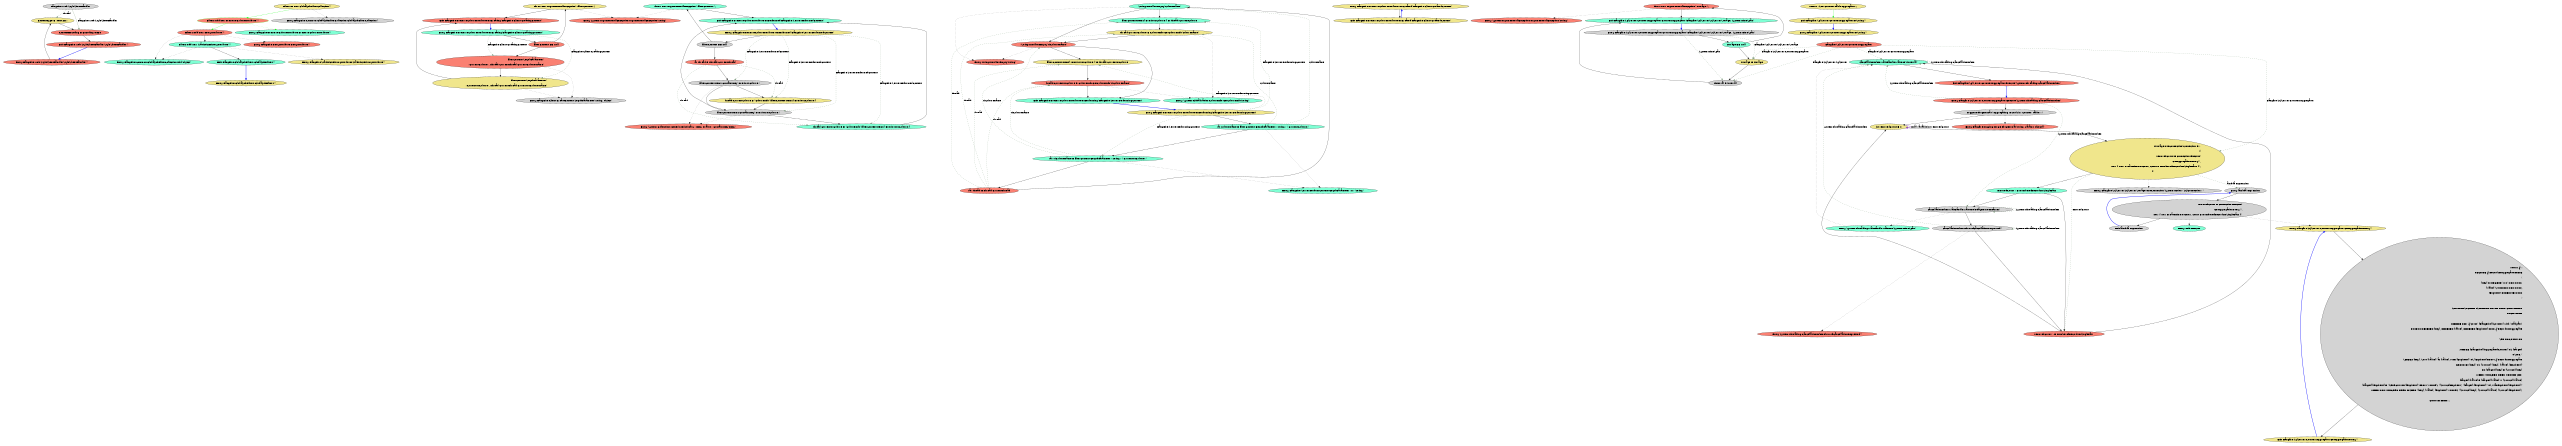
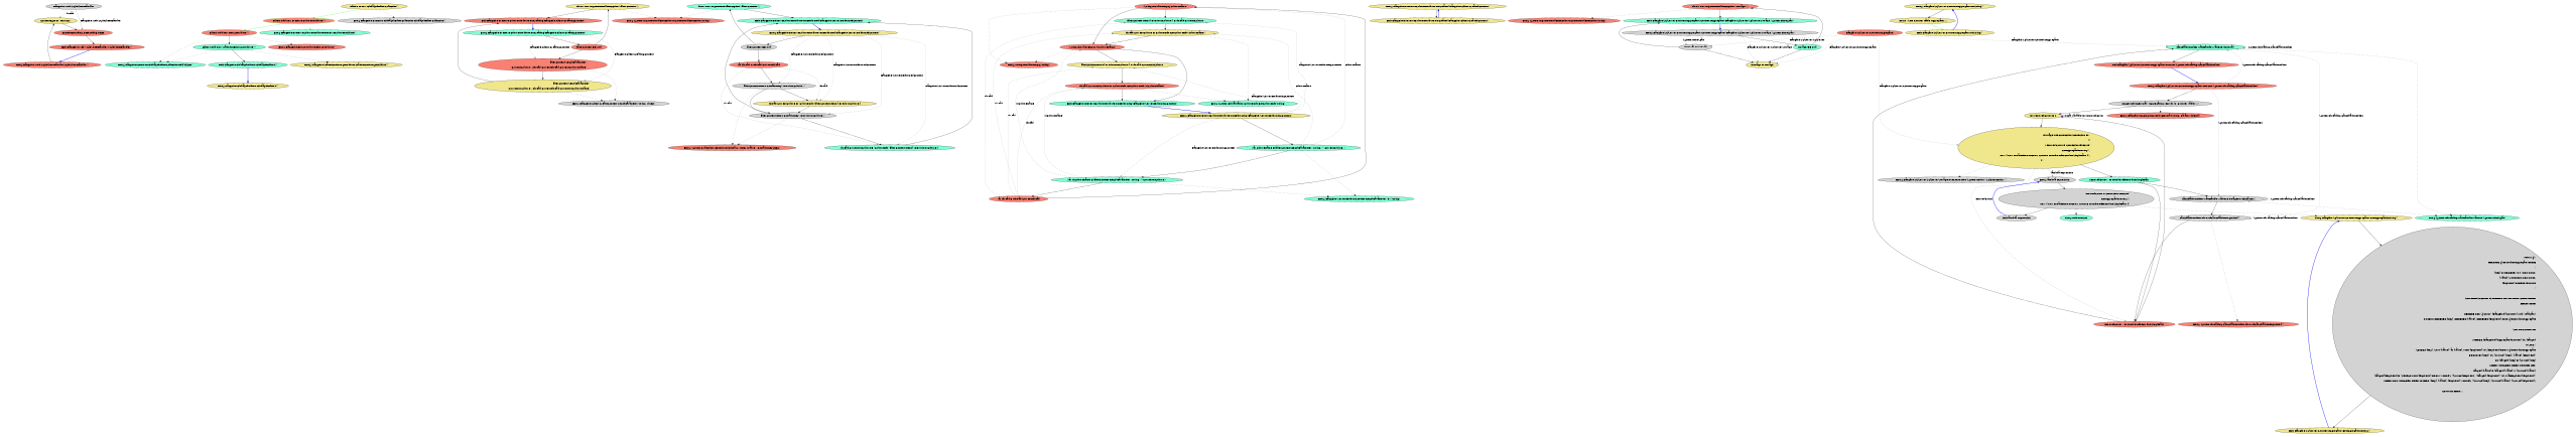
  digraph {
    node [fillcolor=salmon style=filled cluster="HangFire.PreserveCultureAttribute.OnPerforming(HangFire.Server.PerformingContext)" span="0-0" file="PreserveCultureAttribute.cs"]
    edge [style=solid]
    n1 [fillcolor=lightgrey label="HangFire.Web.StyleSheetHandler" cluster="" span="" file=""]
    n2 [cluster="HangFire.Web.StyleSheetHandler.StyleSheetHandler()" fillcolor=khaki label="ContentType = ''text/css''" span="32-32" file=""]
    n3 [cluster="HangFire.Web.StyleSheetHandler.StyleSheetHandler()" label="ContentEncoding = Encoding.UTF8" span="33-33" file=""]
    n4 [cluster="HangFire.Web.StyleSheetHandler.StyleSheetHandler()" label="Exit HangFire.Web.StyleSheetHandler.StyleSheetHandler()" span="29-29" file=""]
    n5 [cluster="HangFire.Web.StyleSheetHandler.StyleSheetHandler()" label="Entry HangFire.Web.StyleSheetHandler.StyleSheetHandler()" span="29-29" file=""]
    n6 [cluster="HangFire.GlobalJobFilters.GlobalJobFilters()" color=green community=0 label="Filters.Add(new PreserveCultureAttribute())" span="28-28" file=""]
    n7 [cluster="HangFire.GlobalJobFilters.GlobalJobFilters()" label="Filters.Add(new RetryAttribute())" span="29-29" file=""]
    n8 [cluster="HangFire.PreserveCultureAttribute.PreserveCultureAttribute()" fillcolor=aquamarine label="Entry HangFire.PreserveCultureAttribute.PreserveCultureAttribute()" span="26-26" file=""]
    n9 [cluster="HangFire.Common.GlobalJobFilterCollection.Add(object)" fillcolor=aquamarine label="Entry HangFire.Common.GlobalJobFilterCollection.Add(object)" span="56-56" file=""]
    n10 [cluster="HangFire.GlobalJobFilters.GlobalJobFilters()" fillcolor=aquamarine label="Filters.Add(new StatisticsHistoryAttribute())" span="30-30" file=""]
    n11 [cluster="HangFire.RetryAttribute.RetryAttribute()" label="Entry HangFire.RetryAttribute.RetryAttribute()" span="28-28" file=""]
    n12 [cluster="HangFire.GlobalJobFilters.GlobalJobFilters()" fillcolor=khaki label="Filters = new GlobalJobFilterCollection()" span="27-27" file=""]
    n13 [cluster="HangFire.Common.GlobalJobFilterCollection.GlobalJobFilterCollection()" fillcolor=lightgrey label="Entry HangFire.Common.GlobalJobFilterCollection.GlobalJobFilterCollection()" span="37-37" file=""]
    n14 [cluster="HangFire.GlobalJobFilters.GlobalJobFilters()" fillcolor=aquamarine label="Exit HangFire.GlobalJobFilters.GlobalJobFilters()" span="25-25" file=""]
    n15 [cluster="HangFire.StatisticsHistoryAttribute.StatisticsHistoryAttribute()" fillcolor=khaki label="Entry HangFire.StatisticsHistoryAttribute.StatisticsHistoryAttribute()" span="26-26" file=""]
    n16 [cluster="HangFire.GlobalJobFilters.GlobalJobFilters()" fillcolor=khaki label="Entry HangFire.GlobalJobFilters.GlobalJobFilters()" span="25-25" file=""]
    n17 [cluster="System.ArgumentNullException.ArgumentNullException(string)" label="Entry System.ArgumentNullException.ArgumentNullException(string)"]
    n18 [cluster="HangFire.Client.CreateContext.SetJobParameter(string, object)" fillcolor=lightgrey label="Entry HangFire.Client.CreateContext.SetJobParameter(string, object)" span="96-96"]
    n19 [cluster="string.IsNullOrEmpty(string)" label="Entry string.IsNullOrEmpty(string)"]
    n20 [cluster="HangFire.Server.PerformContext.GetJobParameter<T>(string)" fillcolor=aquamarine label="Entry HangFire.Server.PerformContext.GetJobParameter<T>(string)" span="71-71"]
    n21 [cluster="HangFire.PreserveCultureAttribute.OnCreating(HangFire.Client.CreatingContext)" fillcolor=aquamarine label="Entry HangFire.PreserveCultureAttribute.OnCreating(HangFire.Client.CreatingContext)" span="28-28"]
    n22 [cluster="HangFire.PreserveCultureAttribute.OnCreating(HangFire.Client.CreatingContext)" label="filterContext == null" span="30-30"]
    n23 [cluster="HangFire.PreserveCultureAttribute.OnCreating(HangFire.Client.CreatingContext)" label="filterContext.SetJobParameter(\r\n                ''CurrentCulture'', Thread.CurrentThread.CurrentCulture.Name)" span="32-33"]
    n24 [cluster="HangFire.PreserveCultureAttribute.OnCreating(HangFire.Client.CreatingContext)" fillcolor=khaki label="filterContext.SetJobParameter(\r\n                ''CurrentUICulture'', Thread.CurrentThread.CurrentUICulture.Name)" span="34-35"]
    n25 [cluster="HangFire.PreserveCultureAttribute.OnCreating(HangFire.Client.CreatingContext)" fillcolor=khaki label="throw new ArgumentNullException(''filterContext'');" span="30-30"]
    n26 [cluster="HangFire.PreserveCultureAttribute.OnCreating(HangFire.Client.CreatingContext)" label="Exit HangFire.PreserveCultureAttribute.OnCreating(HangFire.Client.CreatingContext)" span="28-28"]
    n27 [cluster="System.Collections.Generic.IDictionary<TKey, TValue>.ContainsKey(TKey)" label="Entry System.Collections.Generic.IDictionary<TKey, TValue>.ContainsKey(TKey)"]
    n28 [cluster="System.Globalization.CultureInfo.GetCultureInfo(string)" fillcolor=aquamarine label="Entry System.Globalization.CultureInfo.GetCultureInfo(string)"]
    n29 [cluster="HangFire.PreserveCultureAttribute.OnCreated(HangFire.Client.CreatedContext)" fillcolor=khaki label="Entry HangFire.PreserveCultureAttribute.OnCreated(HangFire.Client.CreatedContext)" span="38-38"]
    n30 [cluster="HangFire.PreserveCultureAttribute.OnCreated(HangFire.Client.CreatedContext)" fillcolor=khaki label="Exit HangFire.PreserveCultureAttribute.OnCreated(HangFire.Client.CreatedContext)" span="38-38"]
    n31 [fillcolor=khaki label="Entry HangFire.PreserveCultureAttribute.OnPerforming(HangFire.Server.PerformingContext)" span="42-42"]
    n32 [fillcolor=aquamarine label="var cultureName = filterContext.GetJobParameter<string>(''CurrentCulture'')" span="44-44"]
    n33 [fillcolor=aquamarine label="var uiCultureName = filterContext.GetJobParameter<string>(''CurrentUICulture'')" span="45-45"]
    n34 [fillcolor=aquamarine label="filterContext.Items[''PreviousCulture''] = thread.CurrentCulture" span="51-51"]
    n35 [fillcolor=khaki label="filterContext.Items[''PreviousUICulture''] = thread.CurrentUICulture" span="57-57"]
-   n36 [fillcolor=aquamarine label="!String.IsNullOrEmpty(cultureName)" span="49-49"]
+   n36 [label="!String.IsNullOrEmpty(cultureName)" span="49-49"]
    n37 [fillcolor=khaki label="thread.CurrentCulture = CultureInfo.GetCultureInfo(cultureName)" span="52-52"]
    n38 [label="var thread = Thread.CurrentThread" span="47-47"]
    n39 [label="!String.IsNullOrEmpty(uiCultureName)" span="55-55"]
    n40 [label="thread.CurrentUICulture = CultureInfo.GetCultureInfo(uiCultureName)" span="58-58"]
    n41 [fillcolor=aquamarine label="Exit HangFire.PreserveCultureAttribute.OnPerforming(HangFire.Server.PerformingContext)" span="42-42"]
    n42 [cluster="HangFire.PreserveCultureAttribute.OnPerformed(HangFire.Server.PerformedContext)" fillcolor=khaki label="Entry HangFire.PreserveCultureAttribute.OnPerformed(HangFire.Server.PerformedContext)" span="62-62"]
    n43 [cluster="HangFire.PreserveCultureAttribute.OnPerformed(HangFire.Server.PerformedContext)" fillcolor=lightgrey label="filterContext == null" span="64-64"]
    n44 [cluster="HangFire.PreserveCultureAttribute.OnPerformed(HangFire.Server.PerformedContext)" fillcolor=lightgrey label="filterContext.Items.ContainsKey(''PreviousCulture'')" span="67-67"]
    n45 [cluster="HangFire.PreserveCultureAttribute.OnPerformed(HangFire.Server.PerformedContext)" fillcolor=khaki label="thread.CurrentCulture = (CultureInfo) filterContext.Items[''PreviousCulture'']" span="69-69"]
    n46 [cluster="HangFire.PreserveCultureAttribute.OnPerformed(HangFire.Server.PerformedContext)" fillcolor=lightgrey label="filterContext.Items.ContainsKey(''PreviousUICulture'')" span="71-71"]
    n47 [cluster="HangFire.PreserveCultureAttribute.OnPerformed(HangFire.Server.PerformedContext)" fillcolor=aquamarine label="thread.CurrentUICulture = (CultureInfo) filterContext.Items[''PreviousUICulture'']" span="73-73"]
    n48 [cluster="HangFire.PreserveCultureAttribute.OnPerformed(HangFire.Server.PerformedContext)" fillcolor=aquamarine label="throw new ArgumentNullException(''filterContext'');" span="64-64"]
    n49 [cluster="HangFire.PreserveCultureAttribute.OnPerformed(HangFire.Server.PerformedContext)" label="var thread = Thread.CurrentThread" span="66-66"]
    n50 [cluster="HangFire.PreserveCultureAttribute.OnPerformed(HangFire.Server.PerformedContext)" fillcolor=aquamarine label="Exit HangFire.PreserveCultureAttribute.OnPerformed(HangFire.Server.PerformedContext)" span="62-62"]
    n51 [cluster="System.ArgumentNullException.ArgumentNullException(string)" file="PreserveCultureAttributeFacts.cs" label="Entry System.ArgumentNullException.ArgumentNullException(string)"]
    n52 [cluster="Hangfire.SqlServer.CountersAggregator.GetAggregationQuery()" file="PreserveCultureAttributeFacts.cs" fillcolor=khaki label="Entry Hangfire.SqlServer.CountersAggregator.GetAggregationQuery()" span="72-72"]
    n53 [cluster="Hangfire.SqlServer.CountersAggregator.GetAggregationQuery()" file="PreserveCultureAttributeFacts.cs" fillcolor=lightgrey label="return @''\r\nDECLARE @RecordsToAggregate TABLE\r\n(\r\n	[Key] NVARCHAR(100) NOT NULL,\r\n	[Value] SMALLINT NOT NULL,\r\n	[ExpireAt] DATETIME NULL\r\n)\r\n\r\nSET TRANSACTION ISOLATION LEVEL READ COMMITTED\r\nBEGIN TRAN\r\n\r\nDELETE TOP (@count) [HangFire].[Counter] with (readpast)\r\nOUTPUT DELETED.[Key], DELETED.[Value], DELETED.[ExpireAt] INTO @RecordsToAggregate\r\n\r\nSET NOCOUNT ON\r\n\r\n;MERGE [HangFire].[AggregatedCounter] AS [Target]\r\nUSING (\r\n	SELECT [Key], SUM([Value]) as [Value], MAX([ExpireAt]) AS [ExpireAt] FROM @RecordsToAggregate\r\n	GROUP BY [Key]) AS [Source] ([Key], [Value], [ExpireAt])\r\nON [Target].[Key] = [Source].[Key]\r\nWHEN MATCHED THEN UPDATE SET \r\n	[Target].[Value] = [Target].[Value] + [Source].[Value],\r\n	[Target].[ExpireAt] = (SELECT MAX([ExpireAt]) FROM (VALUES ([Source].ExpireAt), ([Target].[ExpireAt])) AS MaxExpireAt([ExpireAt]))\r\nWHEN NOT MATCHED THEN INSERT ([Key], [Value], [ExpireAt]) VALUES ([Source].[Key], [Source].[Value], [Source].[ExpireAt]);\r\n\r\nCOMMIT TRAN'';" span="74-100"]
    n54 [cluster="Hangfire.SqlServer.CountersAggregator.GetAggregationQuery()" file="PreserveCultureAttributeFacts.cs" fillcolor=khaki label="Exit Hangfire.SqlServer.CountersAggregator.GetAggregationQuery()" span="72-72"]
    n55 [cluster="Hangfire.SqlServer.CountersAggregator.CountersAggregator(Hangfire.SqlServer.SqlServerStorage, System.TimeSpan)" file="PreserveCultureAttributeFacts.cs" fillcolor=lightgrey label="Entry Hangfire.SqlServer.CountersAggregator.CountersAggregator(Hangfire.SqlServer.SqlServerStorage, System.TimeSpan)" span="34-34"]
    n56 [cluster="Hangfire.SqlServer.CountersAggregator.CountersAggregator(Hangfire.SqlServer.SqlServerStorage, System.TimeSpan)" file="PreserveCultureAttributeFacts.cs" fillcolor=aquamarine label="storage == null" span="36-36"]
    n57 [cluster="Hangfire.SqlServer.CountersAggregator.CountersAggregator(Hangfire.SqlServer.SqlServerStorage, System.TimeSpan)" file="PreserveCultureAttributeFacts.cs" fillcolor=khaki label="_storage = storage" span="38-38"]
    n58 [cluster="Hangfire.SqlServer.CountersAggregator.CountersAggregator(Hangfire.SqlServer.SqlServerStorage, System.TimeSpan)" file="PreserveCultureAttributeFacts.cs" fillcolor=lightgrey label="_interval = interval" span="39-39"]
    n59 [cluster="Hangfire.SqlServer.CountersAggregator.CountersAggregator(Hangfire.SqlServer.SqlServerStorage, System.TimeSpan)" file="PreserveCultureAttributeFacts.cs" label="throw new ArgumentNullException(''storage'');" span="36-36"]
    n60 [cluster="Hangfire.SqlServer.CountersAggregator.CountersAggregator(Hangfire.SqlServer.SqlServerStorage, System.TimeSpan)" file="PreserveCultureAttributeFacts.cs" fillcolor=aquamarine label="Exit Hangfire.SqlServer.CountersAggregator.CountersAggregator(Hangfire.SqlServer.SqlServerStorage, System.TimeSpan)" span="34-34"]
    n61 [cluster="System.Threading.WaitHandle.WaitOne(System.TimeSpan)" file="PreserveCultureAttributeFacts.cs" fillcolor=aquamarine label="Entry System.Threading.WaitHandle.WaitOne(System.TimeSpan)"]
    n62 [cluster="Unk.Execute" file="PreserveCultureAttributeFacts.cs" fillcolor=aquamarine label="Entry Unk.Execute" span=""]
    n63 [cluster="Hangfire.SqlServer.CountersAggregator.Execute(System.Threading.CancellationToken)" file="PreserveCultureAttributeFacts.cs" label="Entry Hangfire.SqlServer.CountersAggregator.Execute(System.Threading.CancellationToken)" span="42-42"]
    n64 [cluster="Hangfire.SqlServer.CountersAggregator.Execute(System.Threading.CancellationToken)" file="PreserveCultureAttributeFacts.cs" fillcolor=lightgrey label="Logger.DebugFormat(''Aggregating records in 'Counter' table...'')" span="44-44"]
    n65 [cluster="Hangfire.SqlServer.CountersAggregator.Execute(System.Threading.CancellationToken)" file="PreserveCultureAttributeFacts.cs" fillcolor=lightgrey label="cancellationToken.WaitHandle.WaitOne(DelayBetweenPasses)" span="59-59"]
    n66 [cluster="Hangfire.SqlServer.CountersAggregator.Execute(System.Threading.CancellationToken)" file="PreserveCultureAttributeFacts.cs" fillcolor=aquamarine label="cancellationToken.WaitHandle.WaitOne(_interval)" span="64-64"]
    n67 [cluster="Hangfire.SqlServer.CountersAggregator.Execute(System.Threading.CancellationToken)" file="PreserveCultureAttributeFacts.cs" fillcolor=khaki label="int removedCount = 0" span="46-46"]
    n68 [cluster="Hangfire.Logging.ILog.DebugFormat(string, params object[])" file="PreserveCultureAttributeFacts.cs" label="Entry Hangfire.Logging.ILog.DebugFormat(string, params object[])" span="122-122"]
    n69 [cluster="Hangfire.SqlServer.CountersAggregator.Execute(System.Threading.CancellationToken)" file="PreserveCultureAttributeFacts.cs" fillcolor=lightgrey label="cancellationToken.ThrowIfCancellationRequested()" span="60-60"]
    n70 [cluster="Hangfire.SqlServer.CountersAggregator.Execute(System.Threading.CancellationToken)" file="PreserveCultureAttributeFacts.cs" label="Exit Hangfire.SqlServer.CountersAggregator.Execute(System.Threading.CancellationToken)" span="42-42"]
    n71 [cluster="Hangfire.SqlServer.CountersAggregator.Execute(System.Threading.CancellationToken)" file="PreserveCultureAttributeFacts.cs" fillcolor=khaki label="_storage.UseConnection(connection =>\r\n                {\r\n                    removedCount = connection.Execute(\r\n                        GetAggregationQuery(),\r\n                        new { now = DateTime.UtcNow, count = NumberOfRecordsInSinglePass });\r\n                })" span="50-55"]
    n72 [cluster="Hangfire.SqlServer.CountersAggregator.Execute(System.Threading.CancellationToken)" file="PreserveCultureAttributeFacts.cs" label="removedCount >= NumberOfRecordsInSinglePass" span="62-62"]
    n73 [cluster="System.Threading.CancellationToken.ThrowIfCancellationRequested()" file="PreserveCultureAttributeFacts.cs" label="Entry System.Threading.CancellationToken.ThrowIfCancellationRequested()"]
    n74 [cluster="Hangfire.SqlServer.CountersAggregator.Execute(System.Threading.CancellationToken)" file="PreserveCultureAttributeFacts.cs" fillcolor=aquamarine label="removedCount >= NumberOfRecordsInSinglePass" span="57-57"]
    n75 [cluster="Hangfire.SqlServer.SqlServerStorage.UseConnection(System.Action<SqlConnection>)" file="PreserveCultureAttributeFacts.cs" fillcolor=lightgrey label="Entry Hangfire.SqlServer.SqlServerStorage.UseConnection(System.Action<SqlConnection>)" span="174-174"]
    n76 [cluster="lambda expression" file="PreserveCultureAttributeFacts.cs" fillcolor=lightgrey label="Entry lambda expression" span="50-55"]
    n77 [cluster="lambda expression" file="PreserveCultureAttributeFacts.cs" fillcolor=lightgrey label="removedCount = connection.Execute(\r\n                        GetAggregationQuery(),\r\n                        new { now = DateTime.UtcNow, count = NumberOfRecordsInSinglePass })" span="52-54"]
    n78 [cluster="Hangfire.SqlServer.CountersAggregator.ToString()" file="PreserveCultureAttributeFacts.cs" fillcolor=khaki label="Entry Hangfire.SqlServer.CountersAggregator.ToString()" span="67-67"]
    n79 [cluster="Hangfire.SqlServer.CountersAggregator.ToString()" file="PreserveCultureAttributeFacts.cs" fillcolor=khaki label="return ''SQL Counter Table Aggregator'';" span="69-69"]
    n80 [cluster="Hangfire.SqlServer.CountersAggregator.ToString()" file="PreserveCultureAttributeFacts.cs" fillcolor=khaki label="Exit Hangfire.SqlServer.CountersAggregator.ToString()" span="67-67"]
    n81 [cluster="lambda expression" file="PreserveCultureAttributeFacts.cs" fillcolor=lightgrey label="Exit lambda expression" span="50-55"]
    n82 [file="PreserveCultureAttributeFacts.cs" label="Hangfire.SqlServer.CountersAggregator" cluster="" span=""]
    n1 -> n2 [color=darkseagreen4 label=thread style=dashed]
    n1 -> n3 [color=darkseagreen4 label="HangFire.Web.StyleSheetHandler"]
    n2 -> n3
    n3 -> n4
    n4 -> n5 [color=blue style=bold]
    n5 -> n2
    n6 -> n7 [color=green]
    n6 -> n8 [color=green style=dotted]
    n7 -> n9 [style=dotted]
    n7 -> n10
    n7 -> n11 [style=dotted]
    n10 -> n9 [style=dotted]
    n10 -> n14
    n10 -> n15 [style=dotted]
    n12 -> n6 [color=green]
    n12 -> n13 [style=dotted]
    n14 -> n16 [color=blue style=bold]
    n21 -> n22
    n21 -> n23 [color=darkseagreen4 label="HangFire.Client.CreatingContext" style=dashed]
    n21 -> n24 [color=darkseagreen4 label="HangFire.Client.CreatingContext" style=dashed]
    n22 -> n23
    n22 -> n25
    n23 -> n18 [style=dotted]
    n23 -> n24
    n24 -> n18 [style=dotted]
    n24 -> n26
    n25 -> n17 [style=dotted]
    n25 -> n26
    n26 -> n21 [color=blue style=bold]
    n29 -> n30
    n30 -> n29 [color=blue style=bold]
    n31 -> n32
    n31 -> n33 [color=darkseagreen4 label="HangFire.Server.PerformingContext" style=dashed]
    n31 -> n34 [color=darkseagreen4 label="HangFire.Server.PerformingContext" style=dashed]
    n31 -> n35 [color=darkseagreen4 label="HangFire.Server.PerformingContext" style=dashed]
    n32 -> n20 [style=dotted]
    n32 -> n33
    n32 -> n36 [color=darkseagreen4 label=cultureName style=dashed]
    n32 -> n37 [color=darkseagreen4 label=cultureName style=dashed]
    n33 -> n20 [style=dotted]
    n33 -> n38
    n33 -> n39 [color=darkseagreen4 label=uiCultureName style=dashed]
    n33 -> n40 [color=darkseagreen4 label=uiCultureName style=dashed]
    n34 -> n37
    n35 -> n40
    n36 -> n19 [style=dotted]
    n36 -> n34
    n36 -> n39
    n37 -> n28 [style=dotted]
    n37 -> n39
    n38 -> n34 [color=darkseagreen4 label=thread style=dashed]
    n38 -> n35 [color=darkseagreen4 label=thread style=dashed]
    n38 -> n36
    n38 -> n37 [color=darkseagreen4 label=thread style=dashed]
    n38 -> n40 [color=darkseagreen4 label=thread style=dashed]
    n39 -> n19 [style=dotted]
    n39 -> n35
    n39 -> n41
    n40 -> n28 [style=dotted]
    n40 -> n41
    n41 -> n31 [color=blue style=bold]
    n42 -> n43
    n42 -> n44 [color=darkseagreen4 label="HangFire.Server.PerformedContext" style=dashed]
    n42 -> n45 [color=darkseagreen4 label="HangFire.Server.PerformedContext" style=dashed]
    n42 -> n46 [color=darkseagreen4 label="HangFire.Server.PerformedContext" style=dashed]
    n42 -> n47 [color=darkseagreen4 label="HangFire.Server.PerformedContext" style=dashed]
    n43 -> n48
    n43 -> n49
    n44 -> n27 [style=dotted]
    n44 -> n45
    n44 -> n46
    n45 -> n46
    n46 -> n27 [style=dotted]
    n46 -> n47
    n46 -> n50
    n47 -> n50
    n48 -> n17 [style=dotted]
    n48 -> n50
    n49 -> n44
    n49 -> n45 [color=darkseagreen4 label=thread style=dashed]
    n49 -> n47 [color=darkseagreen4 label=thread style=dashed]
    n50 -> n42 [color=blue style=bold]
    n52 -> n53
    n53 -> n54
    n54 -> n52 [color=blue style=bold]
    n55 -> n56
    n55 -> n57 [color=darkseagreen4 label="Hangfire.SqlServer.SqlServerStorage" style=dashed]
    n55 -> n58 [color=darkseagreen4 label="System.TimeSpan" style=dashed]
    n56 -> n57
    n56 -> n59
-   n57 -> n58
+   n58 -> n57
    n58 -> n60
    n59 -> n51 [style=dotted]
    n59 -> n60
    n60 -> n55 [color=blue style=bold]
    n63 -> n64
    n63 -> n65 [color=darkseagreen4 label="System.Threading.CancellationToken" style=dashed]
    n63 -> n66 [color=darkseagreen4 label="System.Threading.CancellationToken" style=dashed]
    n64 -> n67
    n64 -> n68 [style=dotted]
    n65 -> n61 [style=dotted]
    n65 -> n65 [color=darkseagreen4 label="System.Threading.CancellationToken" style=dashed]
    n65 -> n69
-   n61 -> n66 [style=dotted]
+   n66 -> n61 [style=dotted]
    n66 -> n66 [color=darkseagreen4 label="System.Threading.CancellationToken" style=dashed]
    n66 -> n70
    n67 -> n67 [color=darkorchid label="Local variable int removedCount" style=bold]
    n67 -> n71
    n69 -> n66 [color=darkseagreen4 label="System.Threading.CancellationToken" style=dashed]
    n69 -> n69 [color=darkseagreen4 label="System.Threading.CancellationToken" style=dashed]
    n69 -> n72
    n69 -> n73 [style=dotted]
    n70 -> n63 [color=blue style=bold]
    n71 -> n72 [color=darkseagreen4 label=removedCount style=dashed]
    n71 -> n74
    n71 -> n75 [style=dotted]
    n71 -> n76 [color=darkseagreen4 label="lambda expression" style=dashed]
    n72 -> n66
    n72 -> n67
    n74 -> n65
    n74 -> n72
    n76 -> n77
    n77 -> n52 [style=dotted]
    n77 -> n62 [style=dotted]
    n77 -> n81
+   n78 -> n79
    n79 -> n80 [color=green]
    n80 -> n78 [color=blue style=bold]
    n81 -> n76 [color=blue style=bold]
    n82 -> n57 [color=darkseagreen4 label="Hangfire.SqlServer.CountersAggregator" style=dashed]
    n82 -> n58 [color=darkseagreen4 label="Hangfire.SqlServer.SqlServer" style=dashed]
    n82 -> n66 [color=darkseagreen4 label="Hangfire.SqlServer.CountersAggregator" style=dashed]
    n82 -> n71 [color=darkseagreen4 label="Hangfire.SqlServer.CountersAggregator" style=dashed]
  }
